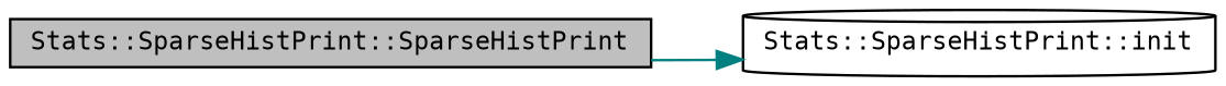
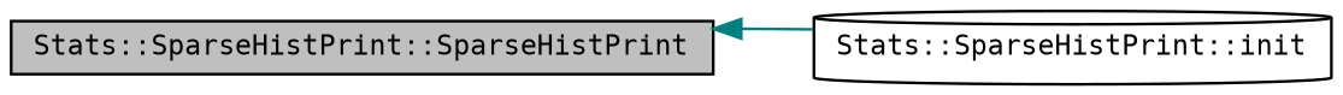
  digraph {
    rankdir=LR
    fontname="DejaVu Sans Mono"
    node [color=black fontname="DejaVu Sans Mono" fontsize=10 style=filled]
    n1 [fillcolor=grey75 fontcolor=black height=0.2 label="Stats::SparseHistPrint::SparseHistPrint" shape=box width=0.4]
    n2 [fillcolor=white height=0.2 label="Stats::SparseHistPrint::init" shape=cylinder width=0.4]
-   n1 -> n2 [color=teal fontname="DejaVu Sans Mono" fontsize=10 labelfontname=Helvetica labelfontsize=10 style=solid]
+   n2 -> n1 [color=teal fontname="DejaVu Sans Mono" fontsize=10 labelfontname=Helvetica labelfontsize=10 style=solid]
  }
